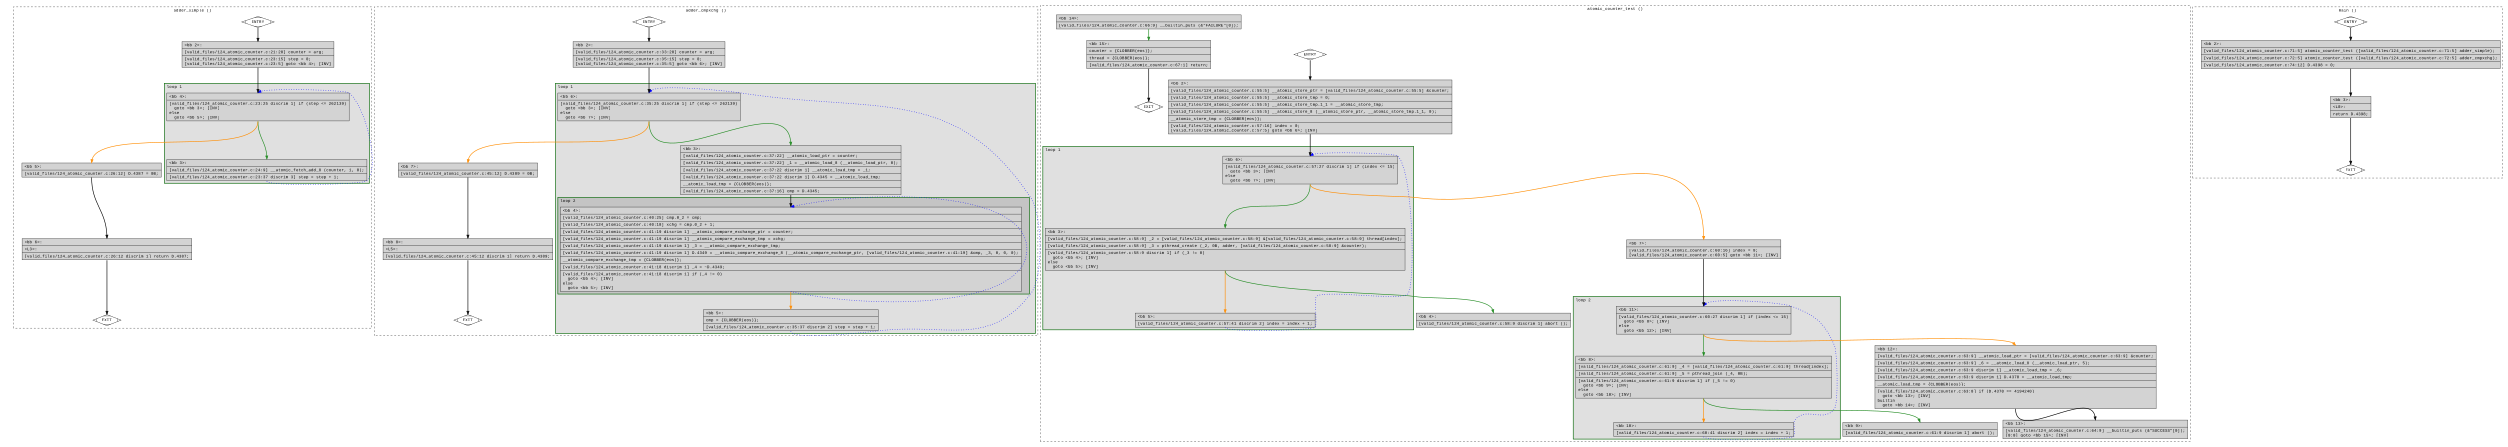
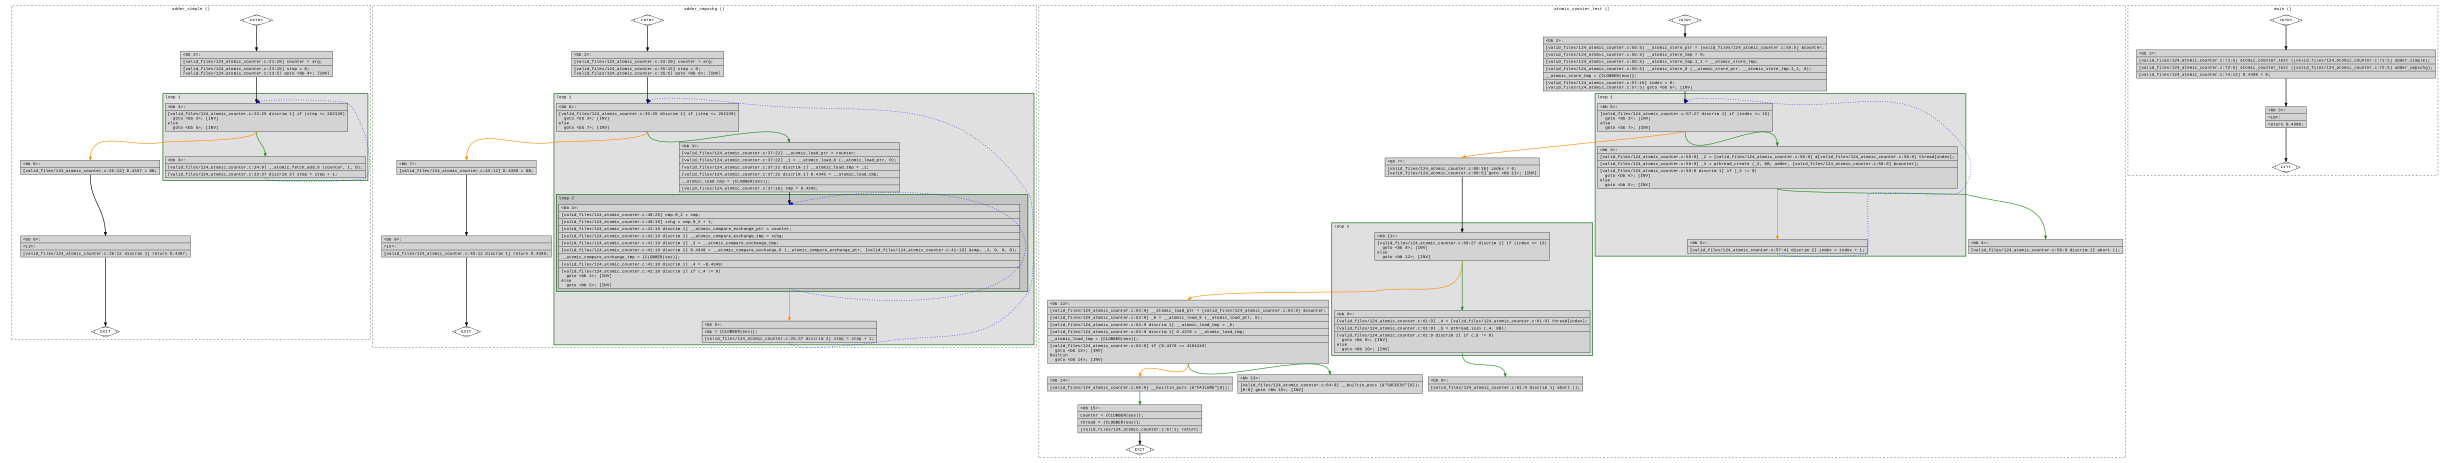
  digraph {
    fontname="Liberation Mono"
    node [fillcolor=lightgrey fontname="Liberation Mono" shape=record style=filled]
    edge [color=black constraint=true fontname="Liberation Mono" headport=n style="solid,bold" tailport=s weight=10]
    n1 [label="{\<bb\ 4\>:\l|[valid_files/124_atomic_counter.c:23:25\ discrim\ 1]\ if\ (step\ \<=\ 262139)\l\ \ goto\ \<bb\ 3\>;\ [INV]\lelse\l\ \ goto\ \<bb\ 5\>;\ [INV]\l}"]
    n2 [label="{\<bb\ 3\>:\l|[valid_files/124_atomic_counter.c:24:9]\ __atomic_fetch_add_8\ (counter,\ 1,\ 0);\l|[valid_files/124_atomic_counter.c:23:37\ discrim\ 3]\ step\ =\ step\ +\ 1;\l}"]
    n3 [label="{\<bb\ 5\>:\l|[valid_files/124_atomic_counter.c:26:12]\ D.4387\ =\ 0B;\l}"]
    n4 [fillcolor=white label=ENTRY shape=Mdiamond]
    n5 [fillcolor=white label=EXIT shape=Mdiamond]
    n6 [label="{\<bb\ 2\>:\l|[valid_files/124_atomic_counter.c:21:20]\ counter\ =\ arg;\l|[valid_files/124_atomic_counter.c:23:15]\ step\ =\ 0;\l[valid_files/124_atomic_counter.c:23:5]\ goto\ \<bb\ 4\>;\ [INV]\l}"]
    n7 [label="{\<bb\ 6\>:\l|\<L3\>:\l|[valid_files/124_atomic_counter.c:26:12\ discrim\ 1]\ return\ D.4387;\l}"]
    n8 [label="{\<bb\ 4\>:\l|[valid_files/124_atomic_counter.c:40:25]\ cmp.0_2\ =\ cmp;\l|[valid_files/124_atomic_counter.c:40:18]\ xchg\ =\ cmp.0_2\ +\ 1;\l|[valid_files/124_atomic_counter.c:41:19\ discrim\ 1]\ __atomic_compare_exchange_ptr\ =\ counter;\l|[valid_files/124_atomic_counter.c:41:19\ discrim\ 1]\ __atomic_compare_exchange_tmp\ =\ xchg;\l|[valid_files/124_atomic_counter.c:41:19\ discrim\ 1]\ _3\ =\ __atomic_compare_exchange_tmp;\l|[valid_files/124_atomic_counter.c:41:19\ discrim\ 1]\ D.4349\ =\ __atomic_compare_exchange_8\ (__atomic_compare_exchange_ptr,\ [valid_files/124_atomic_counter.c:41:19]\ &cmp,\ _3,\ 0,\ 0,\ 0);\l|__atomic_compare_exchange_tmp\ =\ \{CLOBBER(eos)\};\l|[valid_files/124_atomic_counter.c:41:18\ discrim\ 1]\ _4\ =\ ~D.4349;\l|[valid_files/124_atomic_counter.c:41:18\ discrim\ 1]\ if\ (_4\ !=\ 0)\l\ \ goto\ \<bb\ 4\>;\ [INV]\lelse\l\ \ goto\ \<bb\ 5\>;\ [INV]\l}"]
    n9 [label="{\<bb\ 6\>:\l|[valid_files/124_atomic_counter.c:35:25\ discrim\ 1]\ if\ (step\ \<=\ 262139)\l\ \ goto\ \<bb\ 3\>;\ [INV]\lelse\l\ \ goto\ \<bb\ 7\>;\ [INV]\l}"]
    n10 [label="{\<bb\ 3\>:\l|[valid_files/124_atomic_counter.c:37:22]\ __atomic_load_ptr\ =\ counter;\l|[valid_files/124_atomic_counter.c:37:22]\ _1\ =\ __atomic_load_8\ (__atomic_load_ptr,\ 0);\l|[valid_files/124_atomic_counter.c:37:22\ discrim\ 1]\ __atomic_load_tmp\ =\ _1;\l|[valid_files/124_atomic_counter.c:37:22\ discrim\ 1]\ D.4345\ =\ __atomic_load_tmp;\l|__atomic_load_tmp\ =\ \{CLOBBER(eos)\};\l|[valid_files/124_atomic_counter.c:37:16]\ cmp\ =\ D.4345;\l}"]
    n11 [label="{\<bb\ 5\>:\l|cmp\ =\ \{CLOBBER(eos)\};\l|[valid_files/124_atomic_counter.c:35:37\ discrim\ 2]\ step\ =\ step\ +\ 1;\l}"]
    n12 [label="{\<bb\ 7\>:\l|[valid_files/124_atomic_counter.c:45:12]\ D.4389\ =\ 0B;\l}"]
    n13 [fillcolor=white label=ENTRY shape=Mdiamond]
    n14 [fillcolor=white label=EXIT shape=Mdiamond]
    n15 [label="{\<bb\ 2\>:\l|[valid_files/124_atomic_counter.c:33:20]\ counter\ =\ arg;\l|[valid_files/124_atomic_counter.c:35:15]\ step\ =\ 0;\l[valid_files/124_atomic_counter.c:35:5]\ goto\ \<bb\ 6\>;\ [INV]\l}"]
    n16 [label="{\<bb\ 8\>:\l|\<L5\>:\l|[valid_files/124_atomic_counter.c:45:12\ discrim\ 1]\ return\ D.4389;\l}"]
    n17 [label="{\<bb\ 11\>:\l|[valid_files/124_atomic_counter.c:60:27\ discrim\ 1]\ if\ (index\ \<=\ 15)\l\ \ goto\ \<bb\ 8\>;\ [INV]\lelse\l\ \ goto\ \<bb\ 12\>;\ [INV]\l}"]
    n18 [label="{\<bb\ 8\>:\l|[valid_files/124_atomic_counter.c:61:9]\ _4\ =\ [valid_files/124_atomic_counter.c:61:9]\ thread[index];\l|[valid_files/124_atomic_counter.c:61:9]\ _5\ =\ pthread_join\ (_4,\ 0B);\l|[valid_files/124_atomic_counter.c:61:9\ discrim\ 1]\ if\ (_5\ !=\ 0)\l\ \ goto\ \<bb\ 9\>;\ [INV]\lelse\l\ \ goto\ \<bb\ 10\>;\ [INV]\l}"]
-   n19 [label="{\<bb\ 10\>:\l|[valid_files/124_atomic_counter.c:60:41\ discrim\ 2]\ index\ =\ index\ +\ 1;\l}"]
    n20 [label="{\<bb\ 6\>:\l|[valid_files/124_atomic_counter.c:57:27\ discrim\ 1]\ if\ (index\ \<=\ 15)\l\ \ goto\ \<bb\ 3\>;\ [INV]\lelse\l\ \ goto\ \<bb\ 7\>;\ [INV]\l}"]
    n21 [label="{\<bb\ 3\>:\l|[valid_files/124_atomic_counter.c:58:9]\ _2\ =\ [valid_files/124_atomic_counter.c:58:9]\ &[valid_files/124_atomic_counter.c:58:9]\ thread[index];\l|[valid_files/124_atomic_counter.c:58:9]\ _3\ =\ pthread_create\ (_2,\ 0B,\ adder,\ [valid_files/124_atomic_counter.c:58:9]\ &counter);\l|[valid_files/124_atomic_counter.c:58:9\ discrim\ 1]\ if\ (_3\ !=\ 0)\l\ \ goto\ \<bb\ 4\>;\ [INV]\lelse\l\ \ goto\ \<bb\ 5\>;\ [INV]\l}"]
    n22 [label="{\<bb\ 5\>:\l|[valid_files/124_atomic_counter.c:57:41\ discrim\ 2]\ index\ =\ index\ +\ 1;\l}"]
    n23 [label="{\<bb\ 12\>:\l|[valid_files/124_atomic_counter.c:63:9]\ __atomic_load_ptr\ =\ [valid_files/124_atomic_counter.c:63:9]\ &counter;\l|[valid_files/124_atomic_counter.c:63:9]\ _6\ =\ __atomic_load_8\ (__atomic_load_ptr,\ 5);\l|[valid_files/124_atomic_counter.c:63:9\ discrim\ 1]\ __atomic_load_tmp\ =\ _6;\l|[valid_files/124_atomic_counter.c:63:9\ discrim\ 1]\ D.4370\ =\ __atomic_load_tmp;\l|__atomic_load_tmp\ =\ \{CLOBBER(eos)\};\l|[valid_files/124_atomic_counter.c:63:8]\ if\ (D.4370\ ==\ 4194240)\l\ \ goto\ \<bb\ 13\>;\ [INV]\lbuiltin\l\ \ goto\ \<bb\ 14\>;\ [INV]\l}"]
    n24 [label="{\<bb\ 9\>:\l|[valid_files/124_atomic_counter.c:61:9\ discrim\ 1]\ abort\ ();\l}"]
    n25 [label="{\<bb\ 7\>:\l|[valid_files/124_atomic_counter.c:60:16]\ index\ =\ 0;\l[valid_files/124_atomic_counter.c:60:5]\ goto\ \<bb\ 11\>;\ [INV]\l}"]
    n26 [label="{\<bb\ 4\>:\l|[valid_files/124_atomic_counter.c:58:9\ discrim\ 1]\ abort\ ();\l}"]
    n27 [fillcolor=white label=ENTRY shape=Mdiamond]
    n28 [fillcolor=white label=EXIT shape=Mdiamond]
    n29 [label="{\<bb\ 2\>:\l|[valid_files/124_atomic_counter.c:55:5]\ __atomic_store_ptr\ =\ [valid_files/124_atomic_counter.c:55:5]\ &counter;\l|[valid_files/124_atomic_counter.c:55:5]\ __atomic_store_tmp\ =\ 0;\l|[valid_files/124_atomic_counter.c:55:5]\ __atomic_store_tmp.1_1\ =\ __atomic_store_tmp;\l|[valid_files/124_atomic_counter.c:55:5]\ __atomic_store_8\ (__atomic_store_ptr,\ __atomic_store_tmp.1_1,\ 0);\l|__atomic_store_tmp\ =\ \{CLOBBER(eos)\};\l|[valid_files/124_atomic_counter.c:57:16]\ index\ =\ 0;\l[valid_files/124_atomic_counter.c:57:5]\ goto\ \<bb\ 6\>;\ [INV]\l}"]
    n30 [label="{\<bb\ 13\>:\l|[valid_files/124_atomic_counter.c:64:9]\ __builtin_puts\ (&\"SUCCESS\"[0]);\l[0:0]\ goto\ \<bb\ 15\>;\ [INV]\l}"]
    n31 [label="{\<bb\ 14\>:\l|[valid_files/124_atomic_counter.c:66:9]\ __builtin_puts\ (&\"FAILURE\"[0]);\l}"]
    n32 [label="{\<bb\ 15\>:\l|counter\ =\ \{CLOBBER(eos)\};\l|thread\ =\ \{CLOBBER(eos)\};\l|[valid_files/124_atomic_counter.c:67:1]\ return;\l}"]
    n33 [fillcolor=white label=ENTRY shape=Mdiamond]
    n34 [fillcolor=white label=EXIT shape=Mdiamond]
    n35 [label="{\<bb\ 2\>:\l|[valid_files/124_atomic_counter.c:71:5]\ atomic_counter_test\ ([valid_files/124_atomic_counter.c:71:5]\ adder_simple);\l|[valid_files/124_atomic_counter.c:72:5]\ atomic_counter_test\ ([valid_files/124_atomic_counter.c:72:5]\ adder_cmpxchg);\l|[valid_files/124_atomic_counter.c:74:12]\ D.4398\ =\ 0;\l}"]
    n36 [label="{\<bb\ 3\>:\l|\<L0\>:\l|return\ D.4398;\l}"]
    subgraph cluster_1 {
      color=black
      label="adder_simple ()"
      style=dashed
      n3
      n4
      n5
      n6
      n7
      subgraph cluster_2 {
        color=darkgreen
        fillcolor=grey88
        label="loop 1"
        labeljust=l
        penwidth=2
        style=filled
        n1
        n2
      }
    }
    subgraph cluster_3 {
      color=black
      label="adder_cmpxchg ()"
      style=dashed
      n12
      n13
      n14
      n15
      n16
      subgraph cluster_4 {
        color=darkgreen
        fillcolor=grey88
        label="loop 1"
        labeljust=l
        penwidth=2
        style=filled
        n9
        n10
        n11
        subgraph cluster_5 {
          color=darkgreen
          fillcolor=grey77
          label="loop 2"
          labeljust=l
          penwidth=2
          style=filled
          n8
        }
      }
    }
    subgraph cluster_6 {
      color=black
      label="atomic_counter_test ()"
      style=dashed
      n23
      n24
      n25
      n26
      n27
      n28
      n29
      n30
      n31
      n32
      subgraph cluster_7 {
        color=darkgreen
        fillcolor=grey88
        label="loop 2"
        labeljust=l
        penwidth=2
        style=filled
        n17
        n18
-       n19
      }
      subgraph cluster_8 {
        color=darkgreen
        fillcolor=grey88
        label="loop 1"
        labeljust=l
        penwidth=2
        style=filled
        n20
        n21
        n22
      }
    }
    subgraph cluster_9 {
      color=black
      label="main ()"
      style=dashed
      n33
      n34
      n35
      n36
    }
    n1 -> n2 [color=forestgreen]
    n1 -> n3 [color=darkorange]
    n2 -> n1 [color=blue constraint=false style="dotted,bold"]
    n3 -> n7 [weight=100]
    n4 -> n5 [style=invis color="" weight=""]
    n4 -> n6 [weight=100]
    n6 -> n1 [weight=100]
    n7 -> n5
    n8 -> n8 [color=blue constraint=false style="dotted,bold"]
    n8 -> n11 [color=darkorange]
    n9 -> n10 [color=forestgreen]
    n9 -> n12 [color=darkorange]
    n10 -> n8 [weight=100]
    n11 -> n9 [color=blue constraint=false style="dotted,bold"]
    n12 -> n16 [weight=100]
    n13 -> n14 [style=invis color="" weight=""]
    n13 -> n15 [weight=100]
    n15 -> n9 [weight=100]
    n16 -> n14
    n17 -> n18 [color=forestgreen]
    n17 -> n23 [color=darkorange]
-   n18 -> n19 [color=darkorange]
    n18 -> n24 [color=forestgreen]
-   n19 -> n17 [color=blue constraint=false style="dotted,bold"]
    n20 -> n21 [color=forestgreen]
    n20 -> n25 [color=darkorange]
    n21 -> n22 [color=darkorange]
    n21 -> n26 [color=forestgreen]
    n22 -> n20 [color=blue constraint=false style="dotted,bold"]
-   n23 -> n30
+   n23 -> n30 [color=forestgreen]
+   n23 -> n31 [color=darkorange]
    n25 -> n17 [weight=100]
    n27 -> n28 [style=invis color="" weight=""]
    n27 -> n29 [weight=100]
    n29 -> n20 [weight=100]
    n31 -> n32 [color=forestgreen weight=100]
    n32 -> n28
    n33 -> n34 [style=invis color="" weight=""]
    n33 -> n35 [weight=100]
    n35 -> n36 [weight=100]
    n36 -> n34
  }
